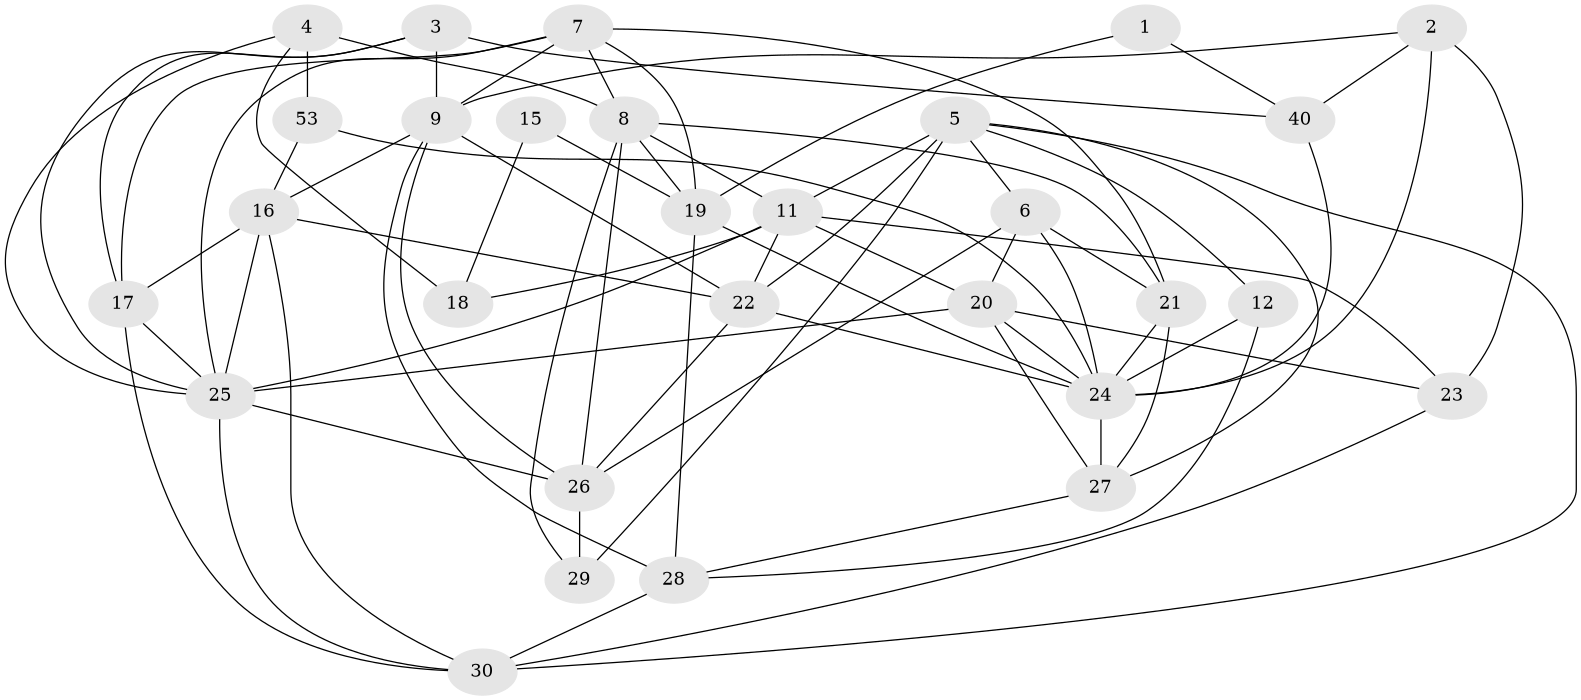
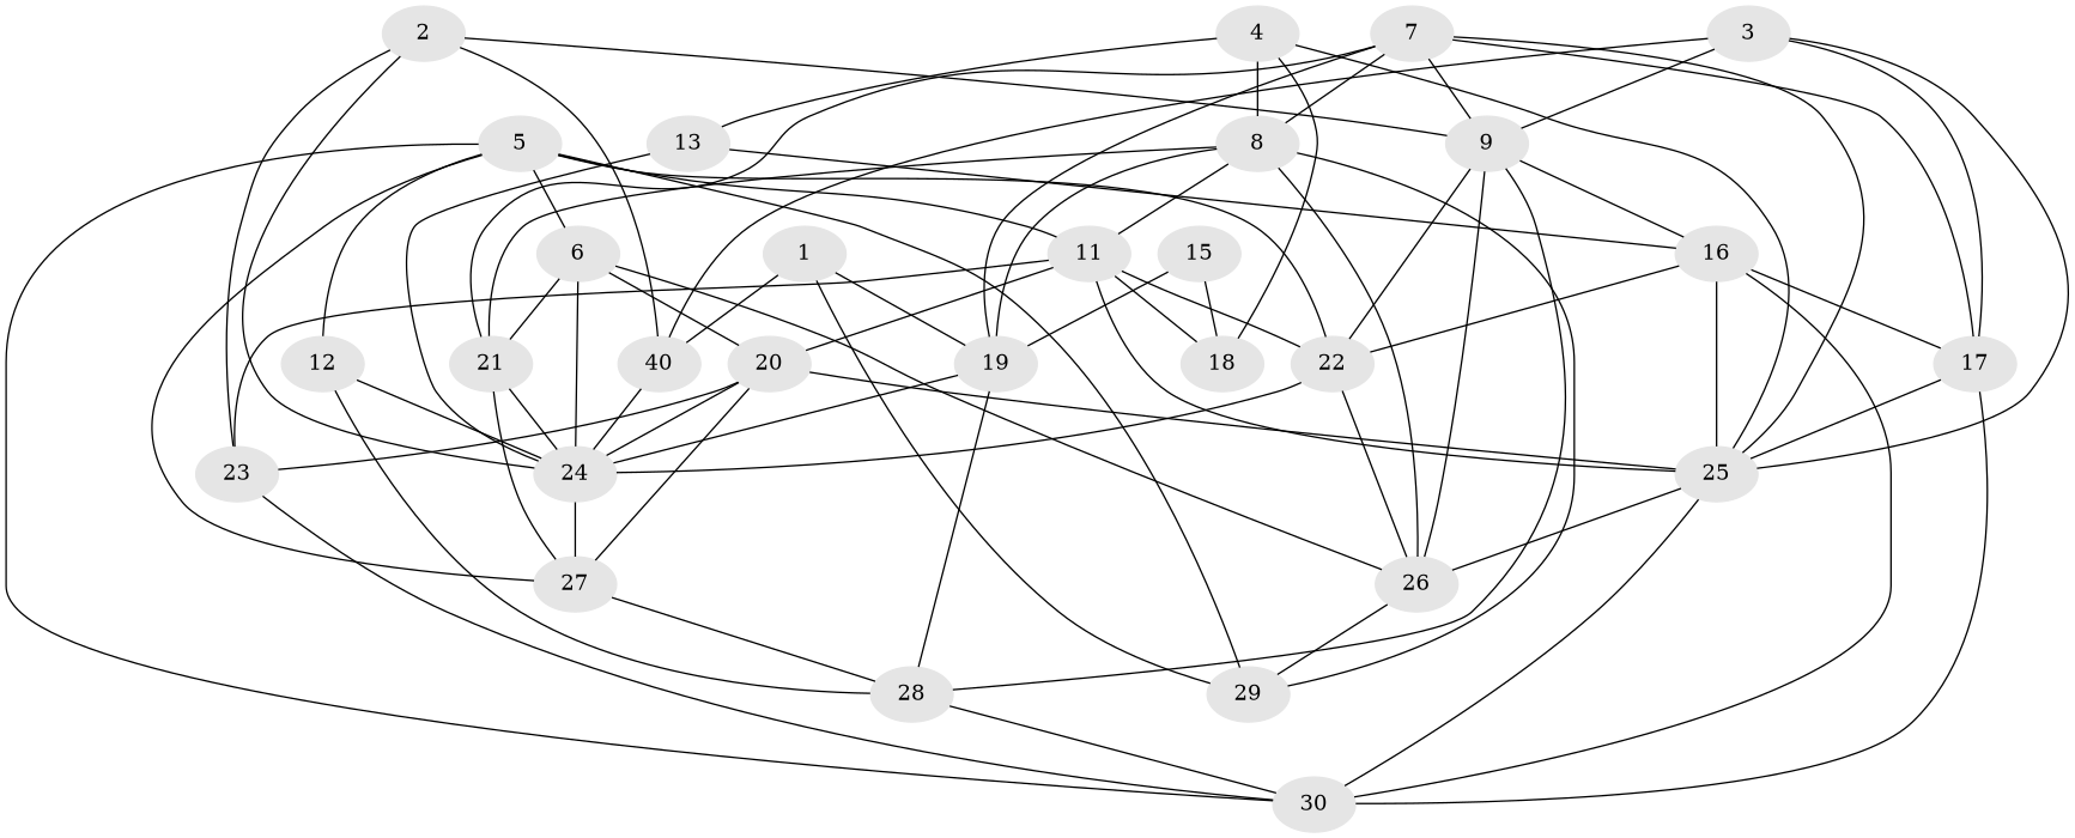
  graph {
    node [color=gray90 style=filled]
    edge [weight=1.0]
    n1 [label=40]
    1
    19
    29
    24
    28
    2
    9
    23
    22
    26
    16
    30
    27
    3
    17
    25
    4
    8
-   13 [label=53]
+   13
    18
    11
    21
    5
    6
    12
    20
    7
    15
    n1 -- 24
    1 -- n1
    1 -- 19
+   1 -- 29
    19 -- 24
    19 -- 28
    24 -- 27
    28 -- 30
    2 -- n1
    2 -- 24
    2 -- 9
    2 -- 23
    9 -- 28
    9 -- 22 [weight=2.0]
    9 -- 26
    9 -- 16
    23 -- 30
    22 -- 24
    22 -- 26
    26 -- 29
    16 -- 22
    16 -- 30
    16 -- 17
    16 -- 25
    27 -- 28
    3 -- n1
    3 -- 9
    3 -- 17
    3 -- 25
    17 -- 30
    17 -- 25
    25 -- 26 [weight=2.0]
    25 -- 30
    4 -- 25
    4 -- 8 [weight=2.0]
    4 -- 13
    4 -- 18
    8 -- 19
    8 -- 29
    8 -- 26
    8 -- 11
    8 -- 21
    13 -- 24
    13 -- 16
    11 -- 23
    11 -- 22
    11 -- 25
    11 -- 18 [weight=2.0]
    11 -- 20
    21 -- 24
    21 -- 27
    5 -- 29
    5 -- 22 [weight=3.0]
    5 -- 30
    5 -- 27
    5 -- 11
    5 -- 6
    5 -- 12
    6 -- 24
    6 -- 26
    6 -- 21
    6 -- 20
    12 -- 24
    12 -- 28
    20 -- 24
    20 -- 23
    20 -- 27
    20 -- 25 [weight=2.0]
    7 -- 19
    7 -- 9
    7 -- 17
    7 -- 25
    7 -- 8
    7 -- 21
    15 -- 19
    15 -- 18
  }
